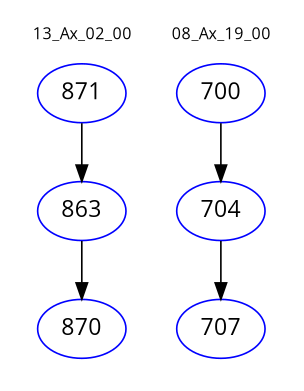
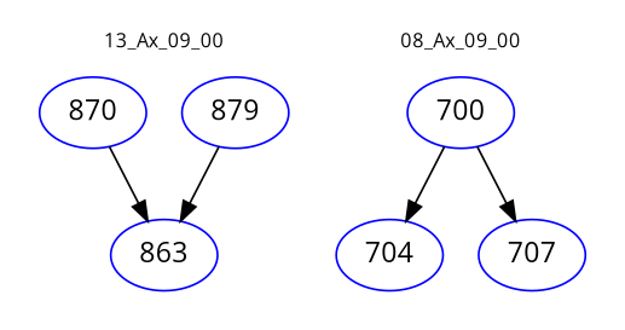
  digraph {
    fontname="Open Sans"
    node [color=blue fontname="Open Sans"]
    edge [color=black fontname="Open Sans"]
    n1 [label=863]
-   n2 [label=871]
+   n2 [label=879]
    n3 [label=870]
    n4 [label=700]
    n5 [label=704]
    n6 [label=707]
    subgraph cluster_1 {
      color=white
      fontsize=10
-     label="13_Ax_02_00"
+     label="13_Ax_09_00"
      n1
      n2
      n3
    }
    subgraph cluster_2 {
      color=white
      fontsize=10
-     label="08_Ax_19_00"
+     label="08_Ax_09_00"
      n4
      n5
      n6
    }
-   n1 -> n3
+   n3 -> n1
    n2 -> n1
    n4 -> n5
-   n5 -> n6
+   n4 -> n6
  }
